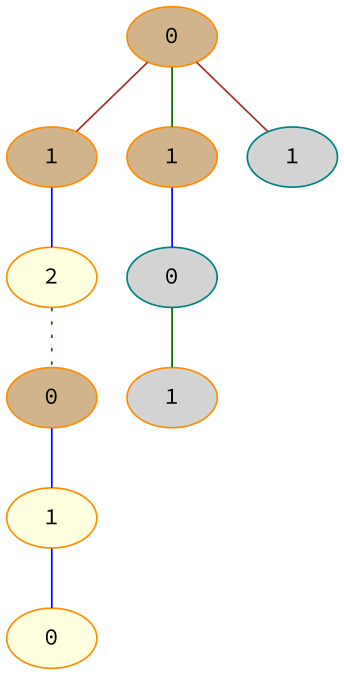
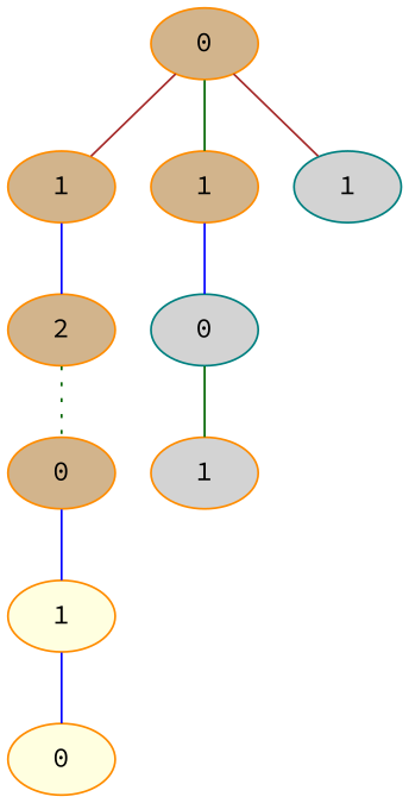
  graph {
    fontname="Source Code Pro"
    node [style=filled fillcolor=tan color=darkorange fontname="Source Code Pro"]
    edge [color=blue fontname="Source Code Pro"]
    n1 [label=0]
    n2 [label=1]
    n3 [label=1]
    n4 [label=1 fillcolor=lightgrey color=teal]
-   n5 [label=2 fillcolor=lightyellow]
+   n5 [label=2]
    n6 [label=0]
    n7 [label=1 fillcolor=lightyellow]
    n8 [label=0 fillcolor=lightyellow]
    n9 [label=0 fillcolor=lightgrey color=teal]
    n10 [label=1 fillcolor=lightgrey]
    n1 -- n2 [color=brown]
    n1 -- n3 [color=darkgreen]
    n1 -- n4 [color=brown]
    n2 -- n5
    n3 -- n9
    n5 -- n6 [style=dotted color=darkgreen]
    n6 -- n7
    n7 -- n8
    n9 -- n10 [color=darkgreen]
  }
